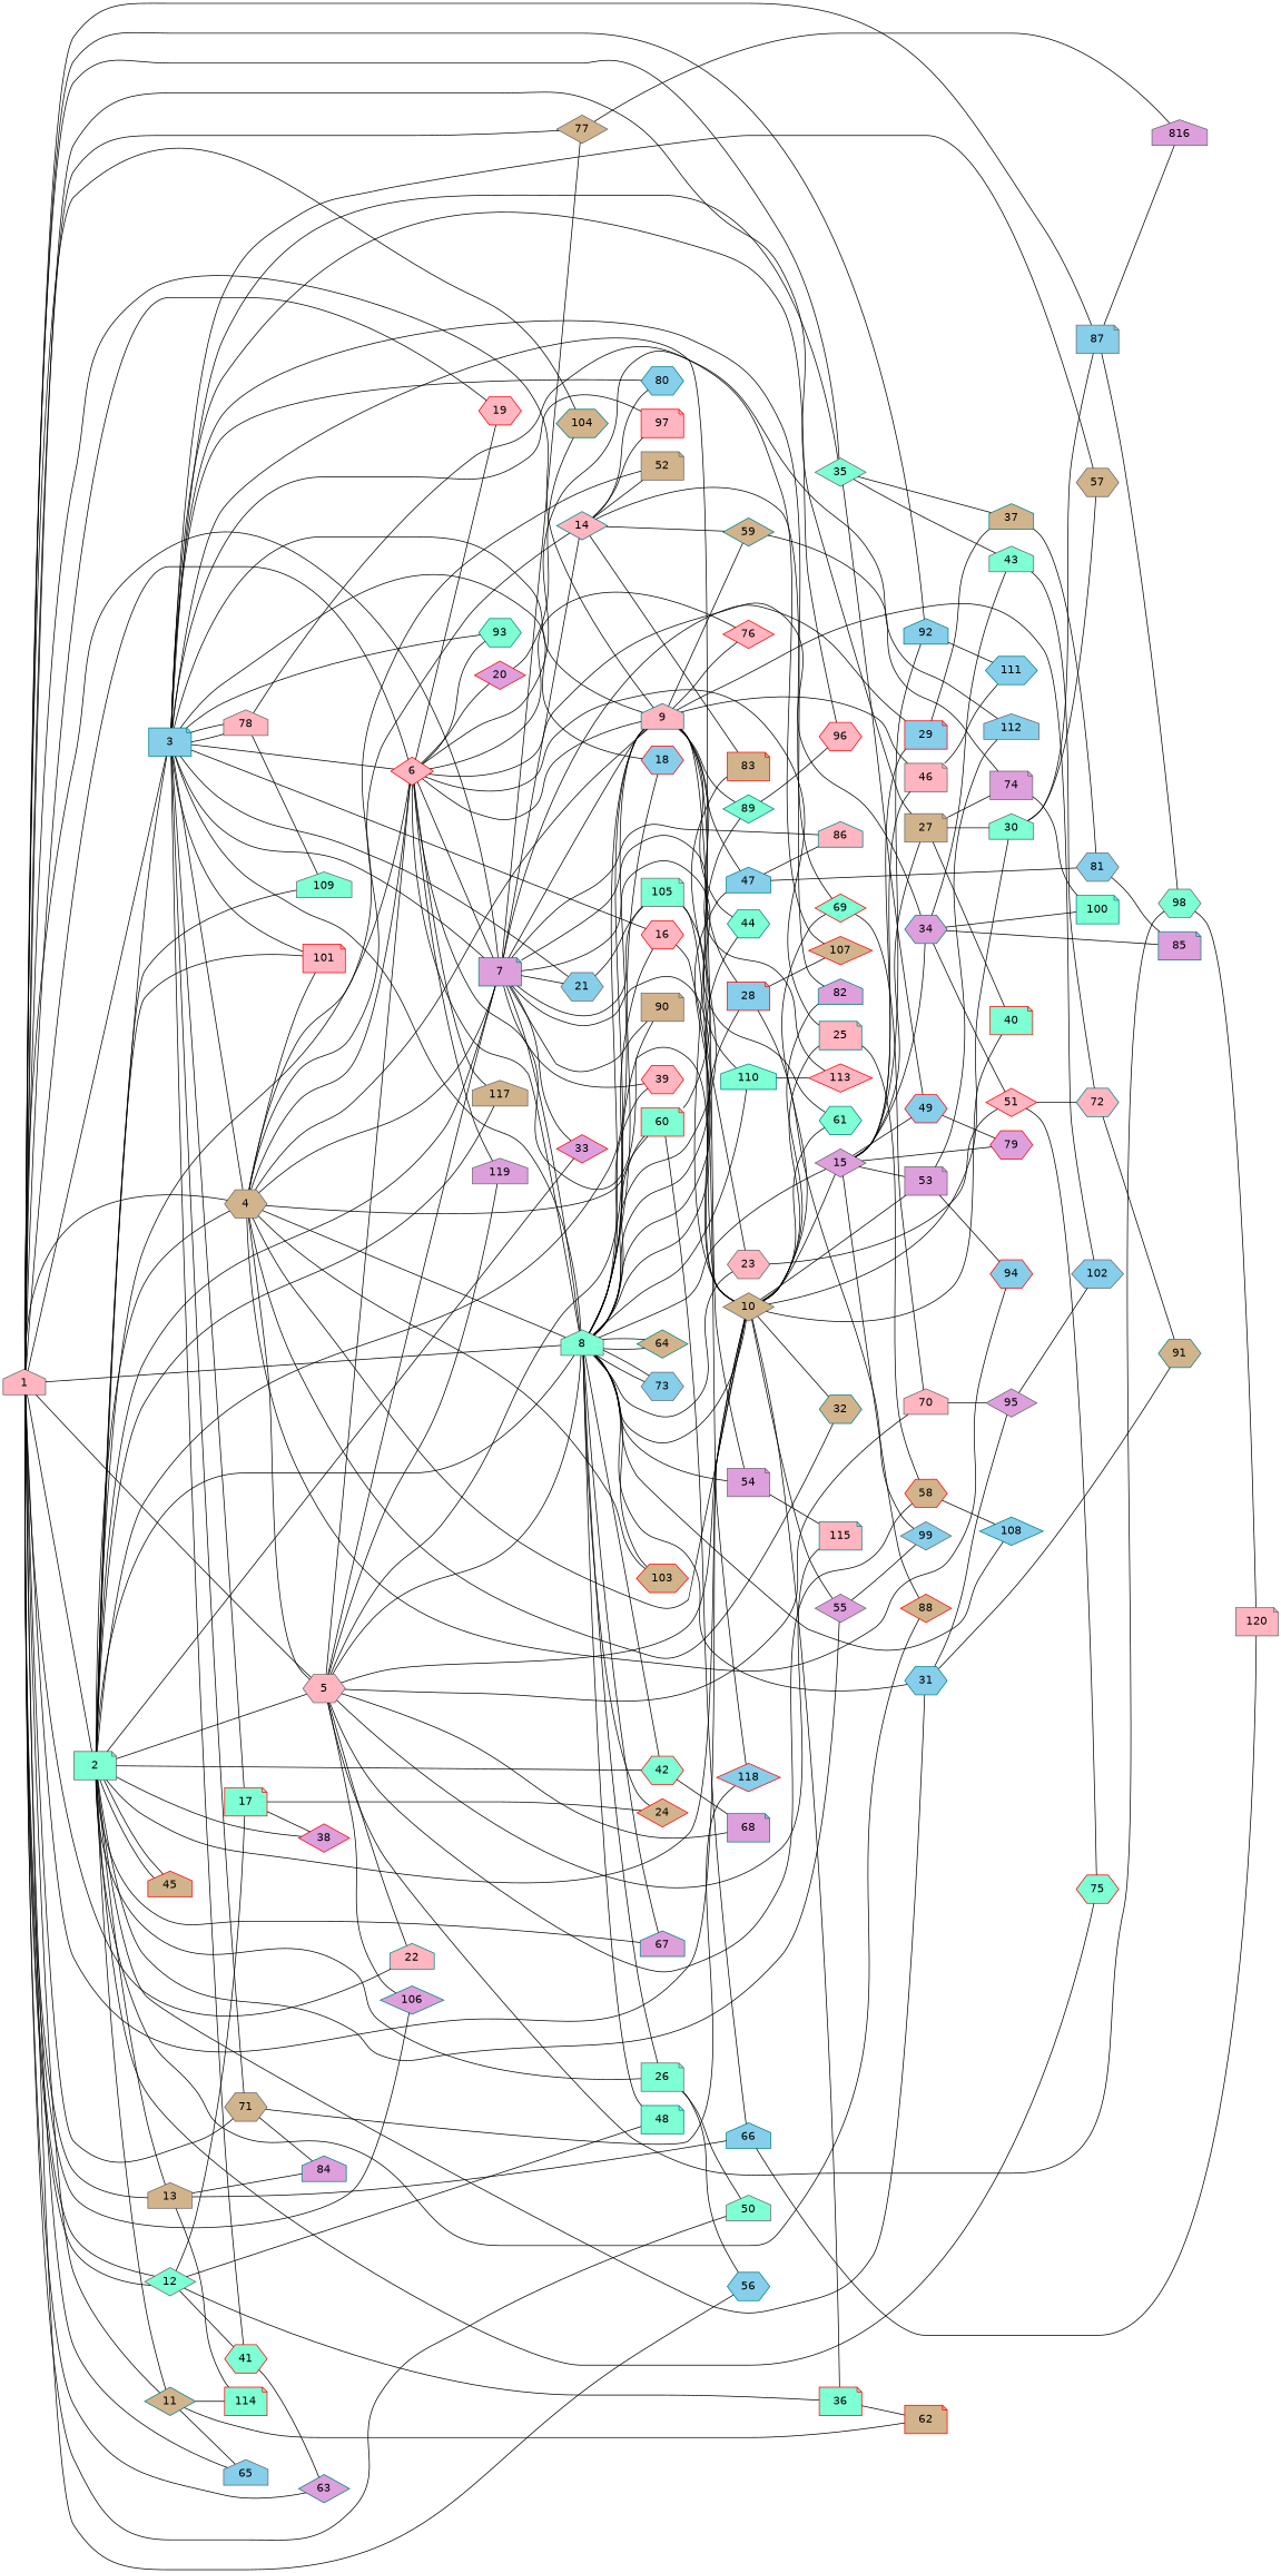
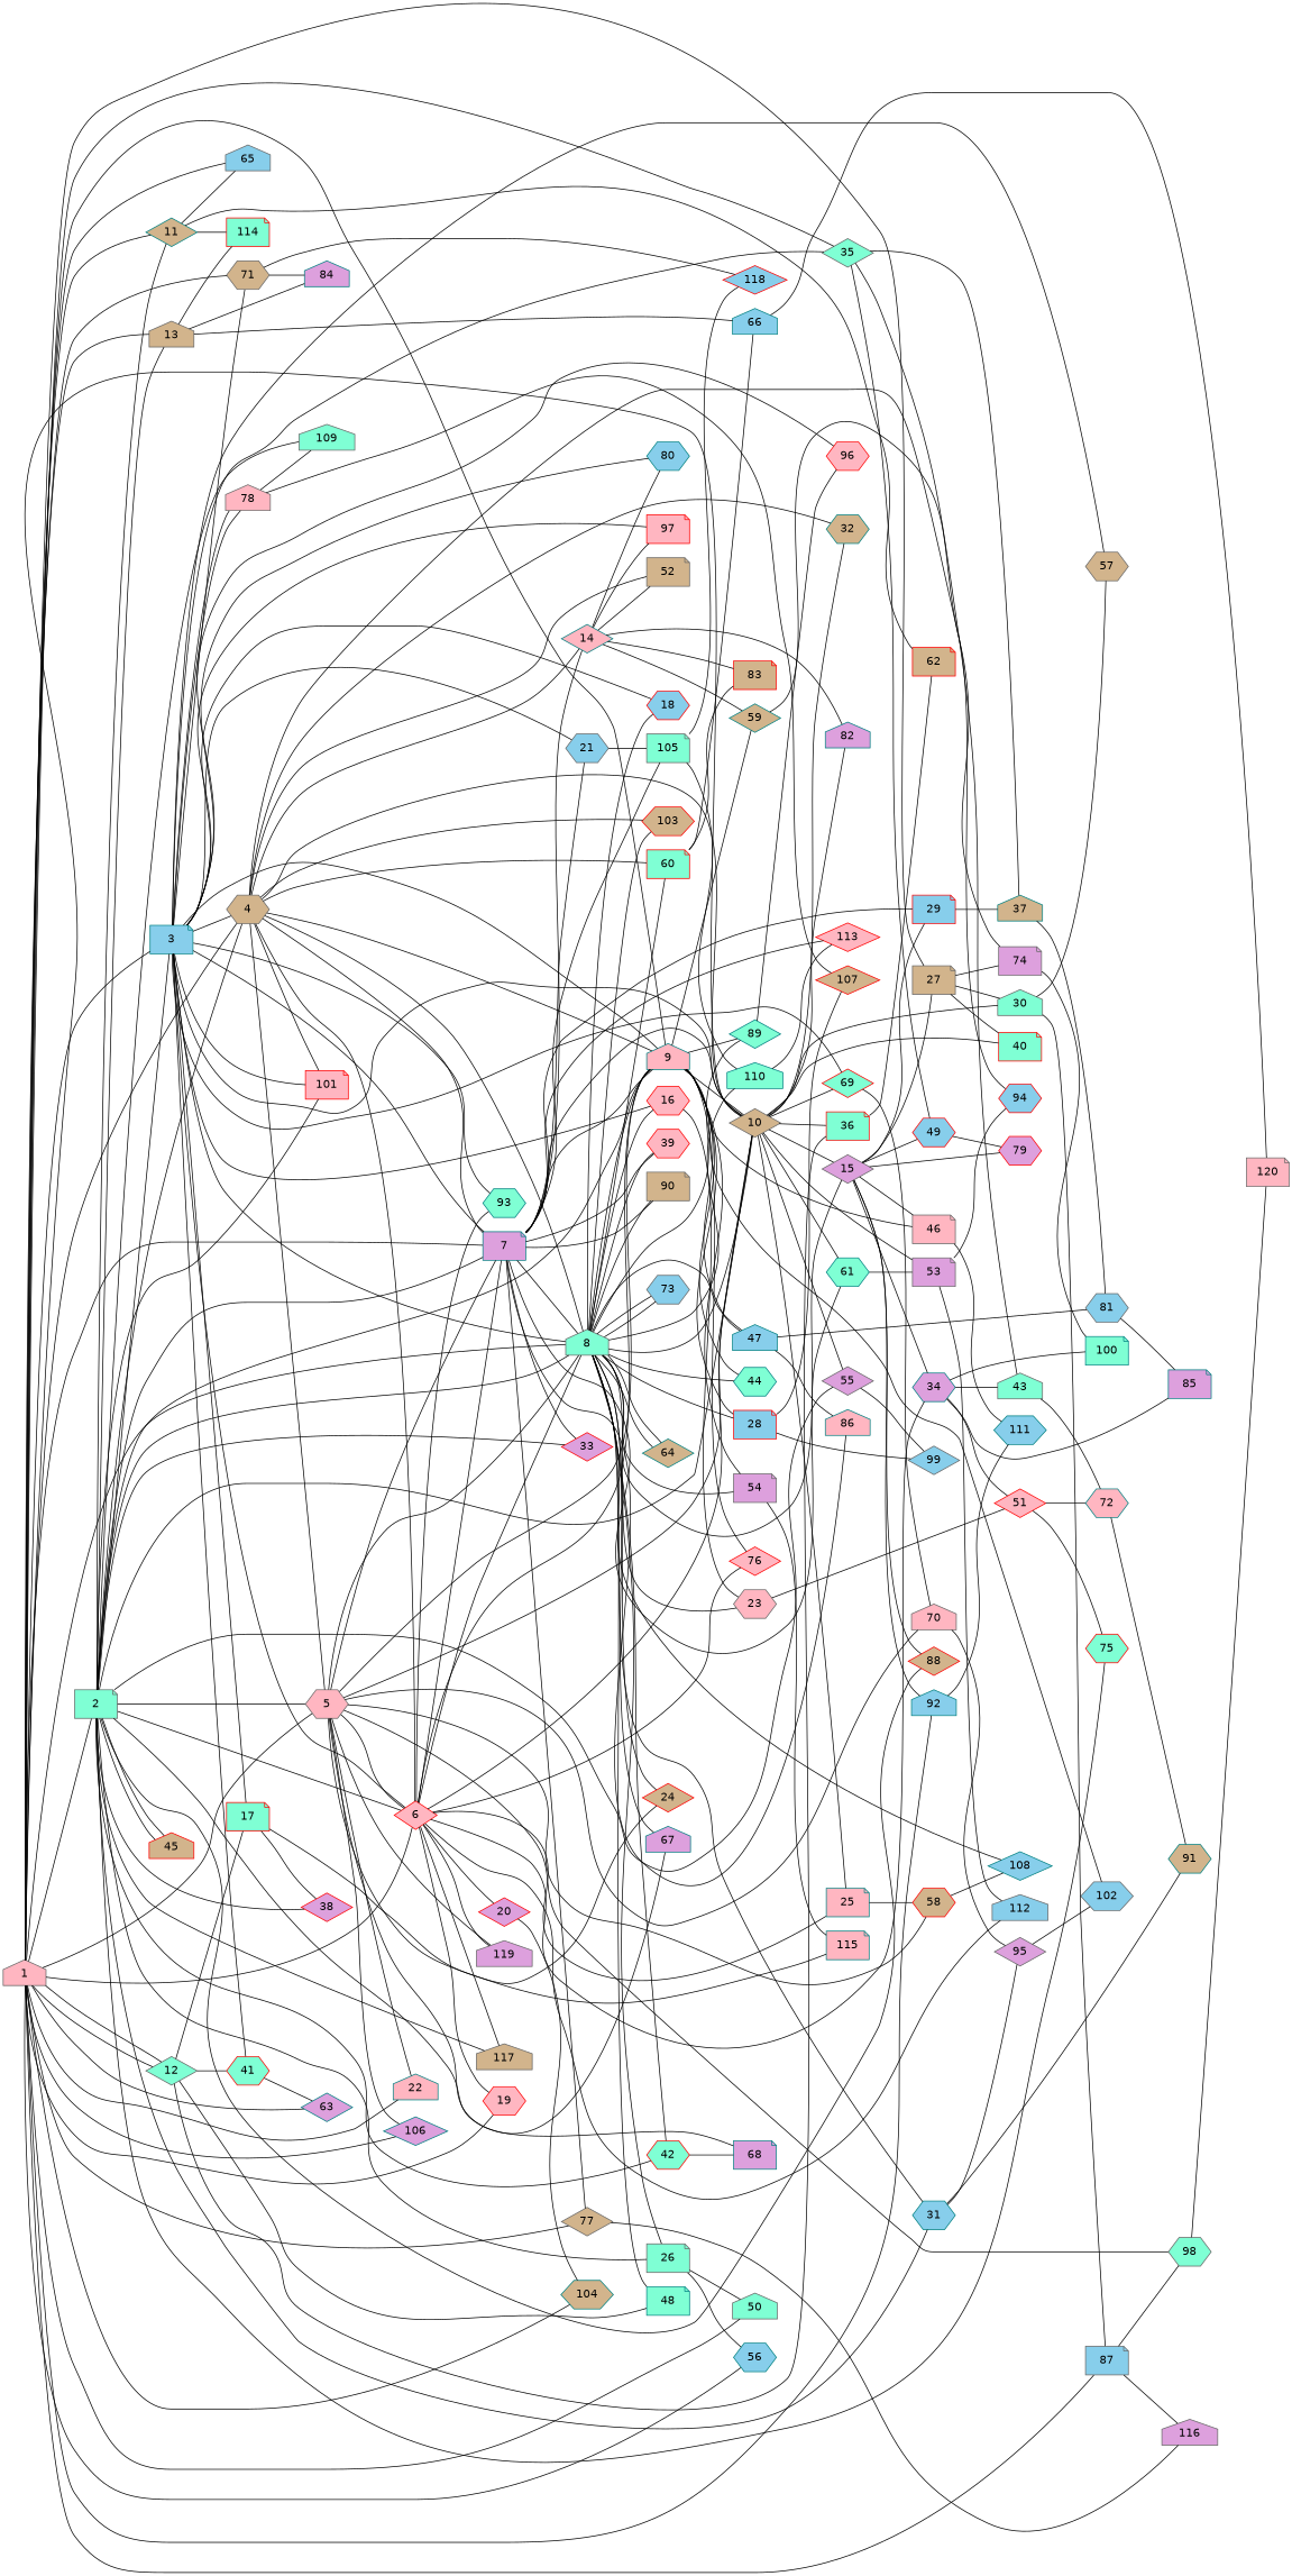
  graph {
    fontname="DejaVu Sans"
    rankdir=LR
    node [color=gray40 fillcolor=aquamarine fontname="DejaVu Sans" shape=hexagon style=filled]
    edge [fontname="DejaVu Sans"]
    1 [fillcolor=lightpink shape=house]
    2 [shape=note]
    3 [color=teal fillcolor=skyblue shape=note]
    4 [fillcolor=tan]
    5 [fillcolor=lightpink]
    6 [color=red fillcolor=lightpink shape=diamond]
    7 [color=teal fillcolor=plum shape=note]
    8 [shape=house]
    9 [color=teal fillcolor=lightpink shape=house]
    10 [fillcolor=tan shape=diamond]
    11 [color=teal fillcolor=tan shape=diamond]
    12 [shape=diamond]
    13 [fillcolor=tan shape=house]
    19 [color=red fillcolor=lightpink]
    22 [color=teal fillcolor=lightpink shape=house]
    27 [fillcolor=tan shape=note]
    35 [shape=diamond]
    50 [shape=house]
    56 [color=teal fillcolor=skyblue]
    63 [color=teal fillcolor=plum shape=diamond]
    65 [fillcolor=skyblue shape=house]
    71 [fillcolor=tan]
    77 [fillcolor=tan shape=diamond]
    87 [fillcolor=skyblue shape=note]
    92 [color=teal fillcolor=skyblue shape=house]
    104 [color=teal fillcolor=tan]
    106 [color=teal fillcolor=plum shape=diamond]
    26 [shape=note]
    31 [color=teal fillcolor=skyblue]
    33 [color=red fillcolor=plum shape=diamond]
    38 [color=red fillcolor=plum shape=diamond]
    42 [color=red]
    45 [color=red fillcolor=tan shape=house]
    55 [fillcolor=plum shape=diamond]
    67 [color=teal fillcolor=plum shape=house]
    75 [color=red]
    88 [color=red fillcolor=tan shape=diamond]
    101 [color=red fillcolor=lightpink shape=note]
    109 [shape=house]
    117 [fillcolor=tan shape=house]
    16 [color=red fillcolor=lightpink]
    17 [color=red shape=note]
    18 [color=red fillcolor=skyblue]
    21 [fillcolor=skyblue]
    41 [color=red]
    57 [fillcolor=tan]
    69 [color=red shape=diamond]
    78 [fillcolor=lightpink shape=house]
    80 [color=teal fillcolor=skyblue]
    93 [color=teal]
    96 [color=red fillcolor=lightpink]
    97 [color=red fillcolor=lightpink shape=note]
    14 [color=teal fillcolor=lightpink shape=diamond]
    32 [color=teal fillcolor=tan]
    52 [fillcolor=tan shape=note]
    60 [color=red shape=note]
    94 [color=red fillcolor=skyblue]
    103 [color=red fillcolor=tan]
    58 [color=red fillcolor=tan]
    68 [color=teal fillcolor=plum shape=note]
    70 [fillcolor=lightpink shape=house]
    98
    115 [color=teal fillcolor=lightpink shape=note]
    119 [fillcolor=plum shape=house]
    20 [color=red fillcolor=plum shape=diamond]
    25 [color=teal fillcolor=lightpink shape=note]
    34 [color=teal fillcolor=plum]
    76 [color=red fillcolor=lightpink shape=diamond]
    112 [fillcolor=skyblue shape=house]
    29 [color=red fillcolor=skyblue shape=note]
    39 [color=red fillcolor=lightpink]
    61 [color=teal]
    86 [color=teal fillcolor=lightpink shape=house]
    90 [fillcolor=tan shape=note]
    105 [shape=note]
    113 [color=red fillcolor=lightpink shape=diamond]
    15 [fillcolor=plum shape=diamond]
    23 [fillcolor=lightpink]
    24 [color=red fillcolor=tan shape=diamond]
    28 [color=red fillcolor=skyblue shape=note]
    44 [color=teal]
    47 [color=teal fillcolor=skyblue shape=house]
    48 [color=teal shape=note]
    54 [fillcolor=plum shape=note]
    64 [color=teal fillcolor=tan shape=diamond]
    73 [fillcolor=skyblue]
    89 [color=teal shape=diamond]
    108 [color=teal fillcolor=skyblue shape=diamond]
    110 [color=teal shape=house]
    46 [fillcolor=lightpink shape=note]
    59 [color=teal fillcolor=tan shape=diamond]
    102 [fillcolor=skyblue]
    30 [shape=house]
    36 [color=red shape=note]
    40 [color=red shape=note]
    53 [fillcolor=plum shape=note]
    82 [color=teal fillcolor=plum shape=house]
    62 [color=red fillcolor=tan shape=note]
    114 [color=red shape=note]
    66 [color=teal fillcolor=skyblue shape=house]
    84 [color=teal fillcolor=plum shape=house]
    74 [fillcolor=plum shape=note]
    49 [color=red fillcolor=skyblue]
    37 [color=teal fillcolor=tan shape=house]
    43 [shape=house]
    118 [color=red fillcolor=skyblue shape=diamond]
-   116 [fillcolor=plum shape=house label=816]
+   116 [fillcolor=plum shape=house]
    111 [color=teal fillcolor=skyblue]
    91 [color=teal fillcolor=tan]
    95 [fillcolor=plum shape=diamond]
    99 [fillcolor=skyblue shape=diamond]
    107 [color=red fillcolor=tan shape=diamond]
    83 [color=red fillcolor=tan shape=note]
    120 [fillcolor=lightpink shape=note]
    51 [color=red fillcolor=lightpink shape=diamond]
    85 [color=teal fillcolor=plum shape=note]
    100 [color=teal shape=note]
    79 [color=red fillcolor=plum]
    81 [fillcolor=skyblue]
    72 [color=teal fillcolor=lightpink]
    1 -- 2
    1 -- 3
    1 -- 4
    1 -- 5
    1 -- 6
    1 -- 7
    1 -- 8
    1 -- 9
    1 -- 10
    1 -- 11
    1 -- 12
    1 -- 12
    1 -- 13
    1 -- 19
    1 -- 22
    1 -- 27
    1 -- 35
    1 -- 50
    1 -- 56
    1 -- 63
    1 -- 65
    1 -- 71
    1 -- 77
    1 -- 87
    1 -- 92
    1 -- 104
    1 -- 106
    2 -- 3
    2 -- 4
    2 -- 5
    2 -- 6
    2 -- 7
    2 -- 8
    2 -- 9
    2 -- 10
    2 -- 11
    2 -- 13
    2 -- 26
    2 -- 31
    2 -- 33
    2 -- 38
    2 -- 42
    2 -- 45
    2 -- 45
    2 -- 55
    2 -- 67
    2 -- 75
    2 -- 88
    2 -- 101
    2 -- 109
    2 -- 117
    3 -- 4
    3 -- 6
    3 -- 7
    3 -- 8
    3 -- 9
    3 -- 10
    3 -- 35
    3 -- 71
    3 -- 101
    3 -- 16
    3 -- 17
    3 -- 18
    3 -- 21
    3 -- 41
    3 -- 57
    3 -- 69
    3 -- 78
    3 -- 78
    3 -- 80
    3 -- 93
    3 -- 96
    3 -- 97
    4 -- 5
    4 -- 6
    4 -- 7
    4 -- 8
    4 -- 9
    4 -- 10
    4 -- 101
    4 -- 14
    4 -- 32
    4 -- 52
    4 -- 60
    4 -- 94
    4 -- 103
    5 -- 6
    5 -- 7
    5 -- 8
    5 -- 9
    5 -- 10
    5 -- 22
    5 -- 106
    5 -- 58
    5 -- 68
    5 -- 70
    5 -- 98
    5 -- 115
    5 -- 119
    6 -- 7
    6 -- 8
    6 -- 9
    6 -- 10
    6 -- 19
    6 -- 117
    6 -- 93
    6 -- 119
    6 -- 20
    6 -- 25
    6 -- 34
    6 -- 76
    6 -- 112
    7 -- 8
    7 -- 9
    7 -- 10
    7 -- 77
    7 -- 33
    7 -- 21
    7 -- 14
    7 -- 29
    7 -- 39
    7 -- 61
    7 -- 86
    7 -- 90
    7 -- 105
    7 -- 113
    8 -- 9
    8 -- 10
    8 -- 26
    8 -- 31
    8 -- 42
    8 -- 67
    8 -- 16
    8 -- 18
    8 -- 60
    8 -- 103
    8 -- 39
    8 -- 90
    8 -- 15
    8 -- 23
    8 -- 24
    8 -- 28
    8 -- 44
    8 -- 47
    8 -- 48
    8 -- 54
    8 -- 64
    8 -- 64
    8 -- 73
    8 -- 73
    8 -- 89
    8 -- 108
    8 -- 110
    9 -- 10
    9 -- 76
    9 -- 28
    9 -- 44
    9 -- 47
    9 -- 54
    9 -- 89
    9 -- 46
    9 -- 59
    9 -- 102
    10 -- 55
    10 -- 69
    10 -- 32
    10 -- 25
    10 -- 61
    10 -- 15
    10 -- 30
    10 -- 36
    10 -- 40
    10 -- 53
    10 -- 82
    11 -- 65
    11 -- 62
    11 -- 114
    12 -- 17
    12 -- 41
    12 -- 48
    12 -- 36
    13 -- 114
    13 -- 66
    13 -- 84
    27 -- 30
    27 -- 40
    27 -- 74
    35 -- 49
    35 -- 37
    35 -- 43
    71 -- 84
    71 -- 118
    77 -- 116
    87 -- 98
    87 -- 116
    92 -- 111
    26 -- 50
    26 -- 56
    31 -- 91
    31 -- 95
    42 -- 68
    55 -- 99
    16 -- 23
    17 -- 38
    17 -- 24
    21 -- 105
    41 -- 63
    69 -- 70
    78 -- 109
    78 -- 107
    14 -- 80
    14 -- 97
    14 -- 52
    14 -- 59
    14 -- 82
    14 -- 83
    60 -- 66
    60 -- 83
    58 -- 108
    70 -- 95
    98 -- 120
    20 -- 104
    25 -- 58
    34 -- 43
    34 -- 51
    34 -- 85
    34 -- 100
    29 -- 37
    105 -- 110
    105 -- 118
    15 -- 27
    15 -- 92
    15 -- 88
    15 -- 34
    15 -- 29
    15 -- 46
-   15 -- 53
+   61 -- 53
    15 -- 49
    15 -- 79
    23 -- 51
    28 -- 99
    28 -- 107
    47 -- 86
    47 -- 81
    54 -- 115
    89 -- 96
    110 -- 113
    46 -- 111
    59 -- 74
    30 -- 87
    30 -- 57
    36 -- 62
    53 -- 94
    53 -- 112
    66 -- 120
    74 -- 100
    49 -- 79
    37 -- 81
    43 -- 72
    95 -- 102
    51 -- 75
    51 -- 72
    81 -- 85
    72 -- 91
  }
